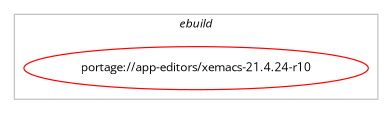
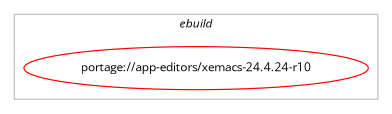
  digraph {
    compound=true
    concentrate=true
    fontname="Open Sans"
    fontsize=10
    newrank=true
    rankdir=TB
    ranksep=1.5
-   n1 [color=red fontname="Open Sans" fontsize=10 label="portage://app-editors/xemacs-21.4.24-r10" width=4]
+   n1 [color=red fontname="Open Sans" fontsize=10 label="portage://app-editors/xemacs-24.4.24-r10" width=4]
    subgraph cluster_1 {
      color=gray
      label=<<i>ebuild</i>>
      n1
    }
    subgraph cluster_2 {
      color=gray
      label=<<i>dependencies</i>>
      subgraph cluster_3 {
        color=gray
        fillcolor="#eeeeee"
        label=<<i>compile</i>>
        style=filled
      }
      subgraph cluster_4 {
        color=gray
        fillcolor="#eeeeee"
        label=<<i>compile and run</i>>
        style=filled
      }
      subgraph cluster_5 {
        color=gray
        fillcolor="#eeeeee"
        label=<<i>run</i>>
        style=filled
      }
    }
    subgraph cluster_6 {
      color=gray
      label=<<i>candidates</i>>
      rank=same
    }
  }
